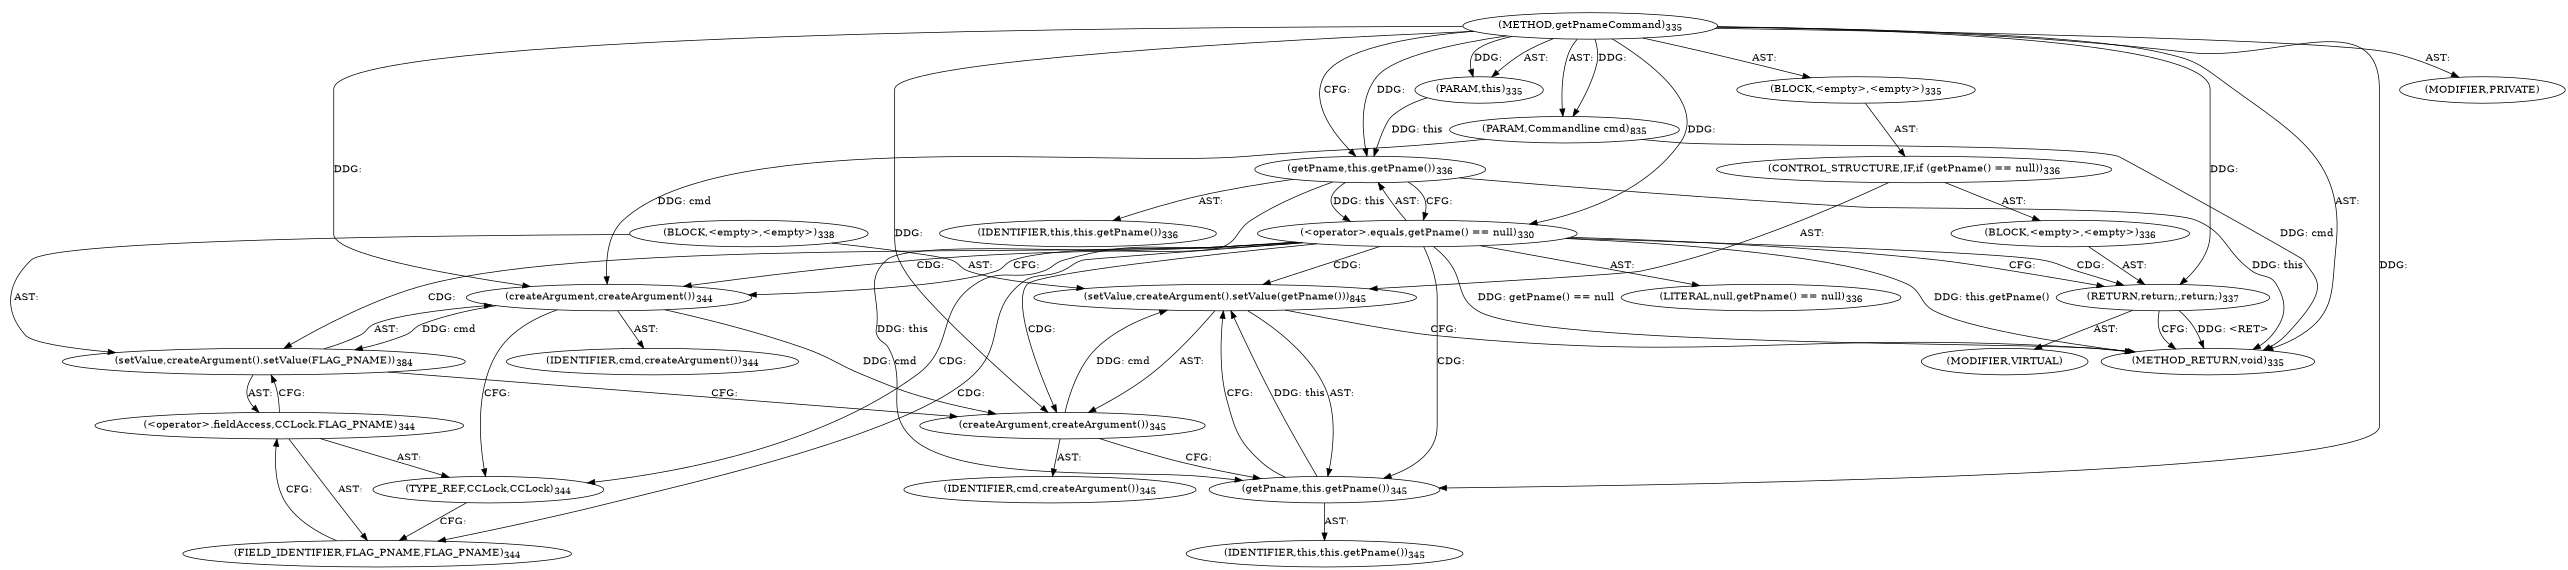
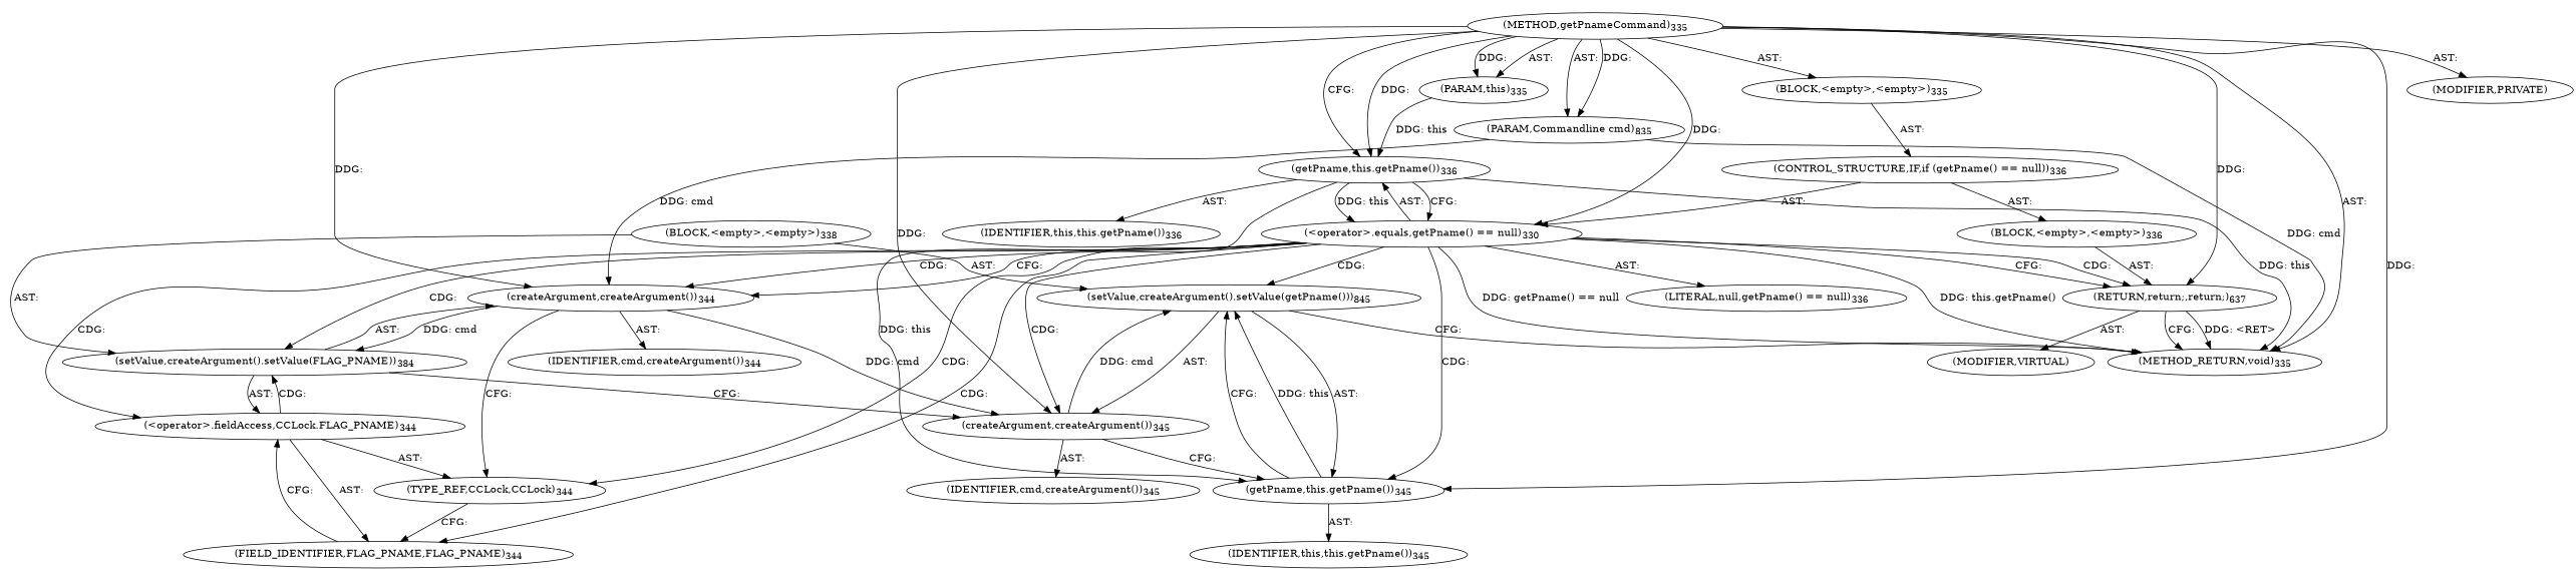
  digraph {
    n1 [label=<(METHOD,getPnameCommand)<SUB>335</SUB>>]
    n2 [label=<(PARAM,this)<SUB>335</SUB>>]
    n3 [label=<(PARAM,Commandline cmd)<SUB>835</SUB>>]
    n4 [label=<(BLOCK,&lt;empty&gt;,&lt;empty&gt;)<SUB>335</SUB>>]
    n5 [label=<(&lt;operator&gt;.equals,getPname() == null)<SUB>330</SUB>>]
    n6 [label=<(getPname,this.getPname())<SUB>336</SUB>>]
-   n7 [label=<(RETURN,return;,return;)<SUB>337</SUB>>]
+   n7 [label=<(RETURN,return;,return;)<SUB>637</SUB>>]
    n8 [label=<(createArgument,createArgument())<SUB>344</SUB>>]
    n9 [label=<(createArgument,createArgument())<SUB>345</SUB>>]
    n10 [label=<(getPname,this.getPname())<SUB>345</SUB>>]
    n11 [label=<(MODIFIER,PRIVATE)>]
    n12 [label=<(METHOD_RETURN,void)<SUB>335</SUB>>]
    n13 [label=<(CONTROL_STRUCTURE,IF,if (getPname() == null))<SUB>336</SUB>>]
    n14 [label=<(LITERAL,null,getPname() == null)<SUB>336</SUB>>]
    n15 [label=<(setValue,createArgument().setValue(FLAG_PNAME))<SUB>384</SUB>>]
    n16 [label=<(&lt;operator&gt;.fieldAccess,CCLock.FLAG_PNAME)<SUB>344</SUB>>]
    n17 [label=<(TYPE_REF,CCLock,CCLock)<SUB>344</SUB>>]
    n18 [label=<(FIELD_IDENTIFIER,FLAG_PNAME,FLAG_PNAME)<SUB>344</SUB>>]
    n19 [label=<(setValue,createArgument().setValue(getPname()))<SUB>845</SUB>>]
    n20 [label=<(IDENTIFIER,this,this.getPname())<SUB>336</SUB>>]
    n21 [label=<(MODIFIER,VIRTUAL)>]
    n22 [label=<(IDENTIFIER,cmd,createArgument())<SUB>344</SUB>>]
    n23 [label=<(IDENTIFIER,cmd,createArgument())<SUB>345</SUB>>]
    n24 [label=<(IDENTIFIER,this,this.getPname())<SUB>345</SUB>>]
    n25 [label=<(BLOCK,&lt;empty&gt;,&lt;empty&gt;)<SUB>336</SUB>>]
    n26 [label=<(BLOCK,&lt;empty&gt;,&lt;empty&gt;)<SUB>338</SUB>>]
    n1 -> n2 [label="AST: "]
    n1 -> n2 [label="DDG: "]
    n1 -> n3 [label="AST: "]
    n1 -> n3 [label="DDG: "]
    n1 -> n4 [label="AST: "]
    n1 -> n5 [label="DDG: "]
    n1 -> n6 [label="CFG: "]
    n1 -> n6 [label="DDG: "]
    n1 -> n7 [label="DDG: "]
    n1 -> n8 [label="DDG: "]
    n1 -> n9 [label="DDG: "]
    n1 -> n10 [label="DDG: "]
    n1 -> n11 [label="AST: "]
    n1 -> n12 [label="AST: "]
    n2 -> n6 [label="DDG: this"]
    n3 -> n8 [label="DDG: cmd"]
    n3 -> n12 [label="DDG: cmd"]
    n4 -> n13 [label="AST: "]
    n5 -> n6 [label="AST: "]
    n5 -> n7 [label="CFG: "]
    n5 -> n7 [label="CDG: "]
    n5 -> n8 [label="CFG: "]
    n5 -> n8 [label="CDG: "]
    n5 -> n9 [label="CDG: "]
    n5 -> n10 [label="CDG: "]
    n5 -> n12 [label="DDG: this.getPname()"]
    n5 -> n12 [label="DDG: getPname() == null"]
    n5 -> n14 [label="AST: "]
    n5 -> n15 [label="CDG: "]
+   n5 -> n16 [label="CDG: "]
    n5 -> n17 [label="CDG: "]
    n5 -> n18 [label="CDG: "]
    n5 -> n19 [label="CDG: "]
    n6 -> n5 [label="CFG: "]
    n6 -> n5 [label="DDG: this"]
    n6 -> n10 [label="DDG: this"]
    n6 -> n12 [label="DDG: this"]
    n6 -> n20 [label="AST: "]
    n7 -> n12 [label="CFG: "]
    n7 -> n12 [label="DDG: &lt;RET&gt;"]
    n7 -> n21 [label="AST: "]
    n8 -> n9 [label="DDG: cmd"]
    n8 -> n15 [label="DDG: cmd"]
    n8 -> n17 [label="CFG: "]
    n8 -> n22 [label="AST: "]
    n9 -> n10 [label="CFG: "]
    n9 -> n19 [label="DDG: cmd"]
    n9 -> n23 [label="AST: "]
    n10 -> n19 [label="CFG: "]
    n10 -> n19 [label="DDG: this"]
    n10 -> n24 [label="AST: "]
-   n13 -> n19 [label="AST: "]
+   n13 -> n5 [label="AST: "]
    n13 -> n25 [label="AST: "]
    n15 -> n8 [label="AST: "]
    n15 -> n9 [label="CFG: "]
    n15 -> n16 [label="AST: "]
-   n16 -> n15 [label="CFG: "]
+   n16 -> n15 [label="CDG: "]
    n16 -> n17 [label="AST: "]
    n16 -> n18 [label="AST: "]
    n17 -> n18 [label="CFG: "]
    n18 -> n16 [label="CFG: "]
    n19 -> n9 [label="AST: "]
    n19 -> n10 [label="AST: "]
    n19 -> n12 [label="CFG: "]
    n25 -> n7 [label="AST: "]
    n26 -> n15 [label="AST: "]
    n26 -> n19 [label="AST: "]
  }
